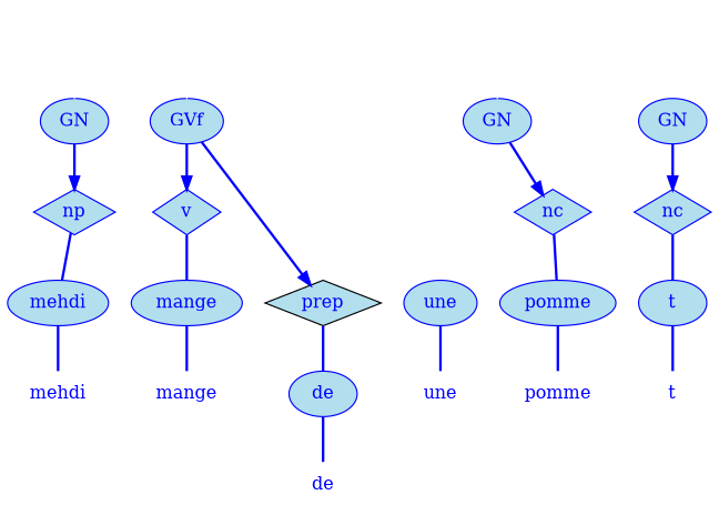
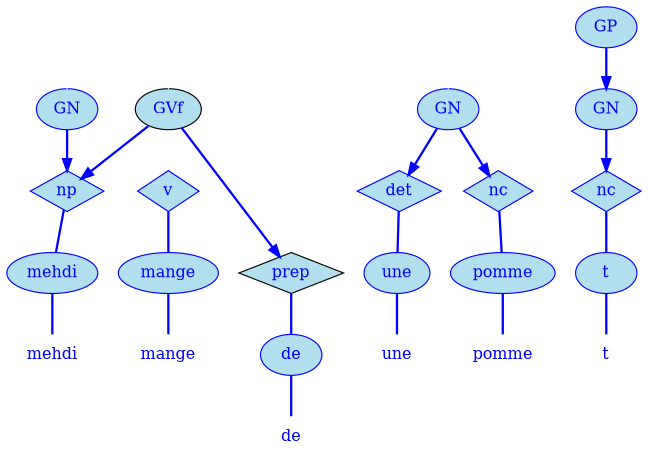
  digraph {
    node [fillcolor=lightblue2 fontcolor=blue shape=plaintext color=blue style=filled]
    edge [arrowhead=none color=blue fontcolor=blue minlen=1 style=bold]
    n1 [height=0.50 label=mehdi width=0.81 color="" style=""]
    n2 [height=0.50 label=mehdi shape=ellipse width=1.11]
    n3 [height=0.50 label=np shape=diamond width=0.75]
    n4 [arrowhead=doubleoctagon height=0.50 label=GN width=0.75 shape=""]
    n5 [height=0.50 label=mange width=0.86 color="" style=""]
    n6 [height=0.50 label=mange shape=ellipse width=1.22]
    n7 [height=0.50 label=v shape=diamond width=0.75]
-   n8 [arrowhead=doubleoctagon height=0.50 label=GVf width=0.81 shape=""]
+   n8 [arrowhead=doubleoctagon color=black height=0.50 label=GVf width=0.81 shape=""]
    n9 [color=black height=0.50 label=prep shape=diamond width=0.89]
    n10 [height=0.50 label=une width=0.75 color="" style=""]
    n11 [height=0.50 label=une shape=ellipse width=0.81]
+   n12 [height=0.50 label=det shape=diamond width=0.75]
    n13 [height=0.50 label=pomme width=0.92 color="" style=""]
    n14 [height=0.50 label=pomme shape=ellipse width=1.28]
    n15 [height=0.50 label=nc shape=diamond width=0.75]
    n16 [arrowhead=doubleoctagon height=0.50 label=GN width=0.75 shape=""]
    n17 [height=0.50 label=de width=0.75 color="" style=""]
    n18 [height=0.50 label=de shape=ellipse width=0.75]
    n19 [height=0.50 label=t width=0.75 color="" style=""]
    n20 [height=0.50 label=t shape=ellipse width=0.75]
    n21 [height=0.50 label=nc shape=diamond width=0.75]
    n22 [arrowhead=doubleoctagon height=0.50 label=GN width=0.75 shape=""]
+   n23 [arrowhead=doubleoctagon height=0.50 label=GP width=0.75 shape=""]
    "mc1s1_chk0#chunk#empty" [color=white fillcolor=white fontcolor=white height=0.06 shape=point width=0.06 style=""]
    "mc1s1_chk4#chunk#empty" [color=white fillcolor=white fontcolor=white height=0.06 shape=point width=0.06 style=""]
    "mc1s1_chk1#chunk#empty" [color=white fillcolor=white fontcolor=white height=0.06 shape=point width=0.06 style=""]
    n2 -> n1
    n3 -> n2
    n4 -> n3 [shape=normal arrowhead=""]
    n6 -> n5
    n7 -> n6
-   n8 -> n7 [shape=normal arrowhead=""]
+   n8 -> n3 [shape=normal arrowhead=""]
    n8 -> n9 [minlen=2 shape=normal arrowhead=""]
    n9 -> n18
    n11 -> n10
+   n12 -> n11
    n14 -> n13
    n15 -> n14
+   n16 -> n12 [shape=normal arrowhead=""]
    n16 -> n15 [shape=normal arrowhead=""]
    n18 -> n17
    n20 -> n19
    n21 -> n20
    n22 -> n21 [shape=normal arrowhead=""]
+   n23 -> n22 [shape=normal arrowhead=""]
    "mc1s1_chk0#chunk#empty" -> n4 [color=white fontcolor=white shape=none arrowhead="" style=""]
    "mc1s1_chk4#chunk#empty" -> n8 [color=white fontcolor=white shape=none arrowhead="" style=""]
    "mc1s1_chk1#chunk#empty" -> n16 [color=white fontcolor=white shape=none arrowhead="" style=""]
  }
